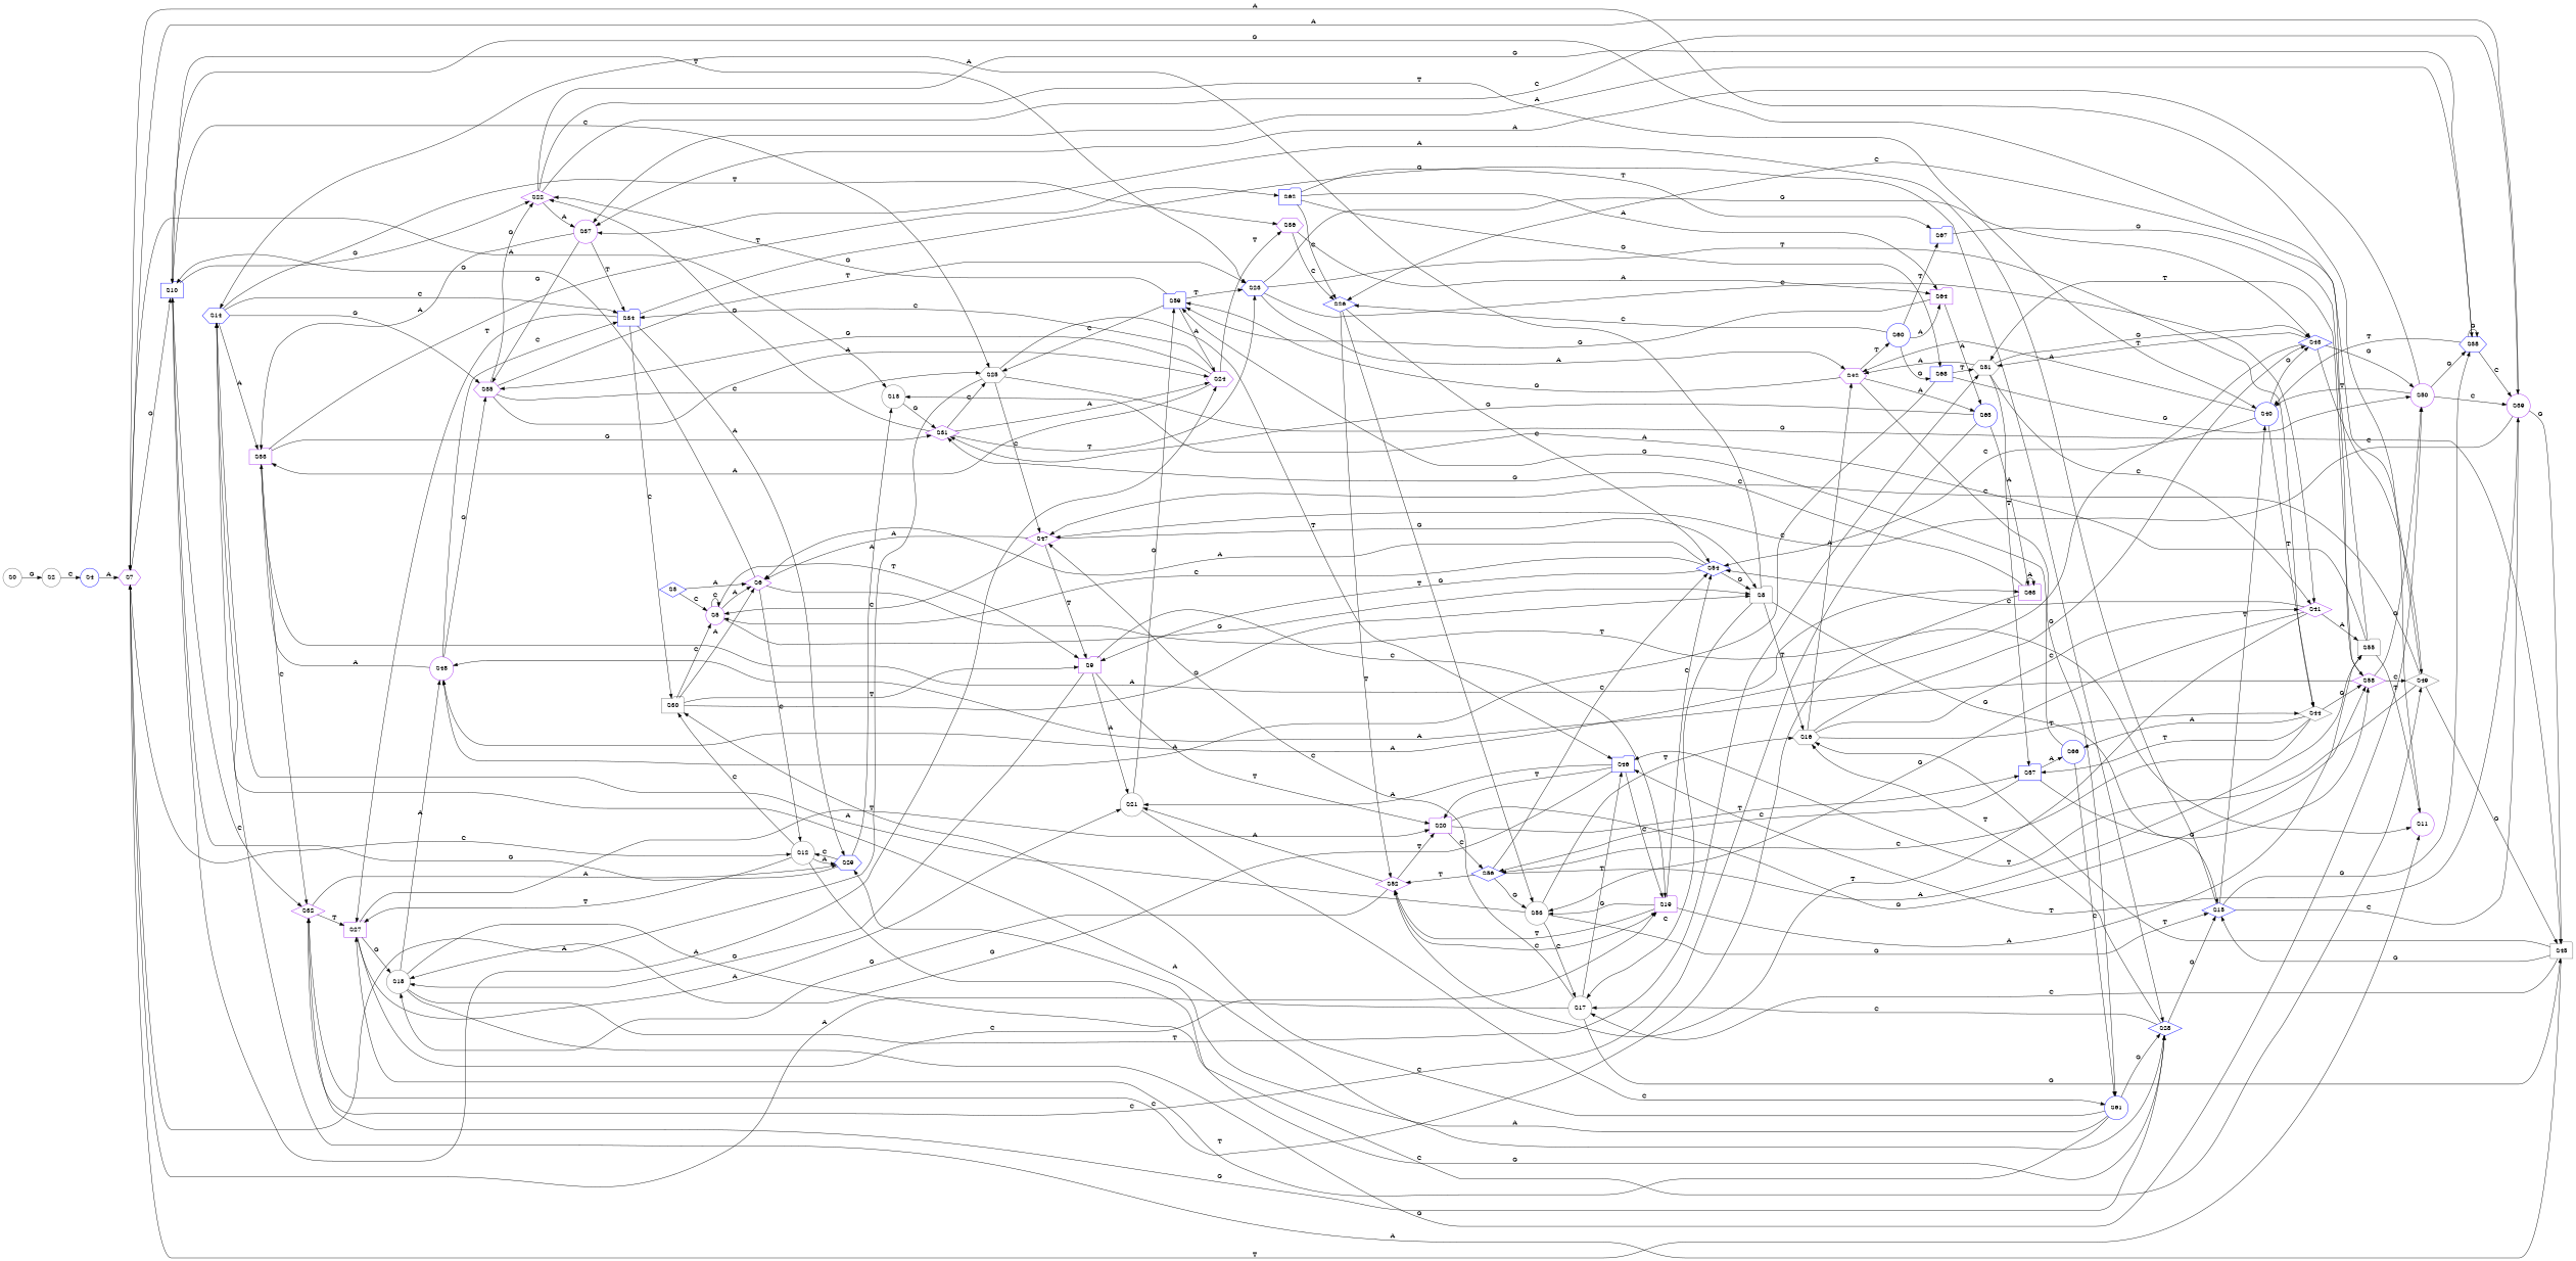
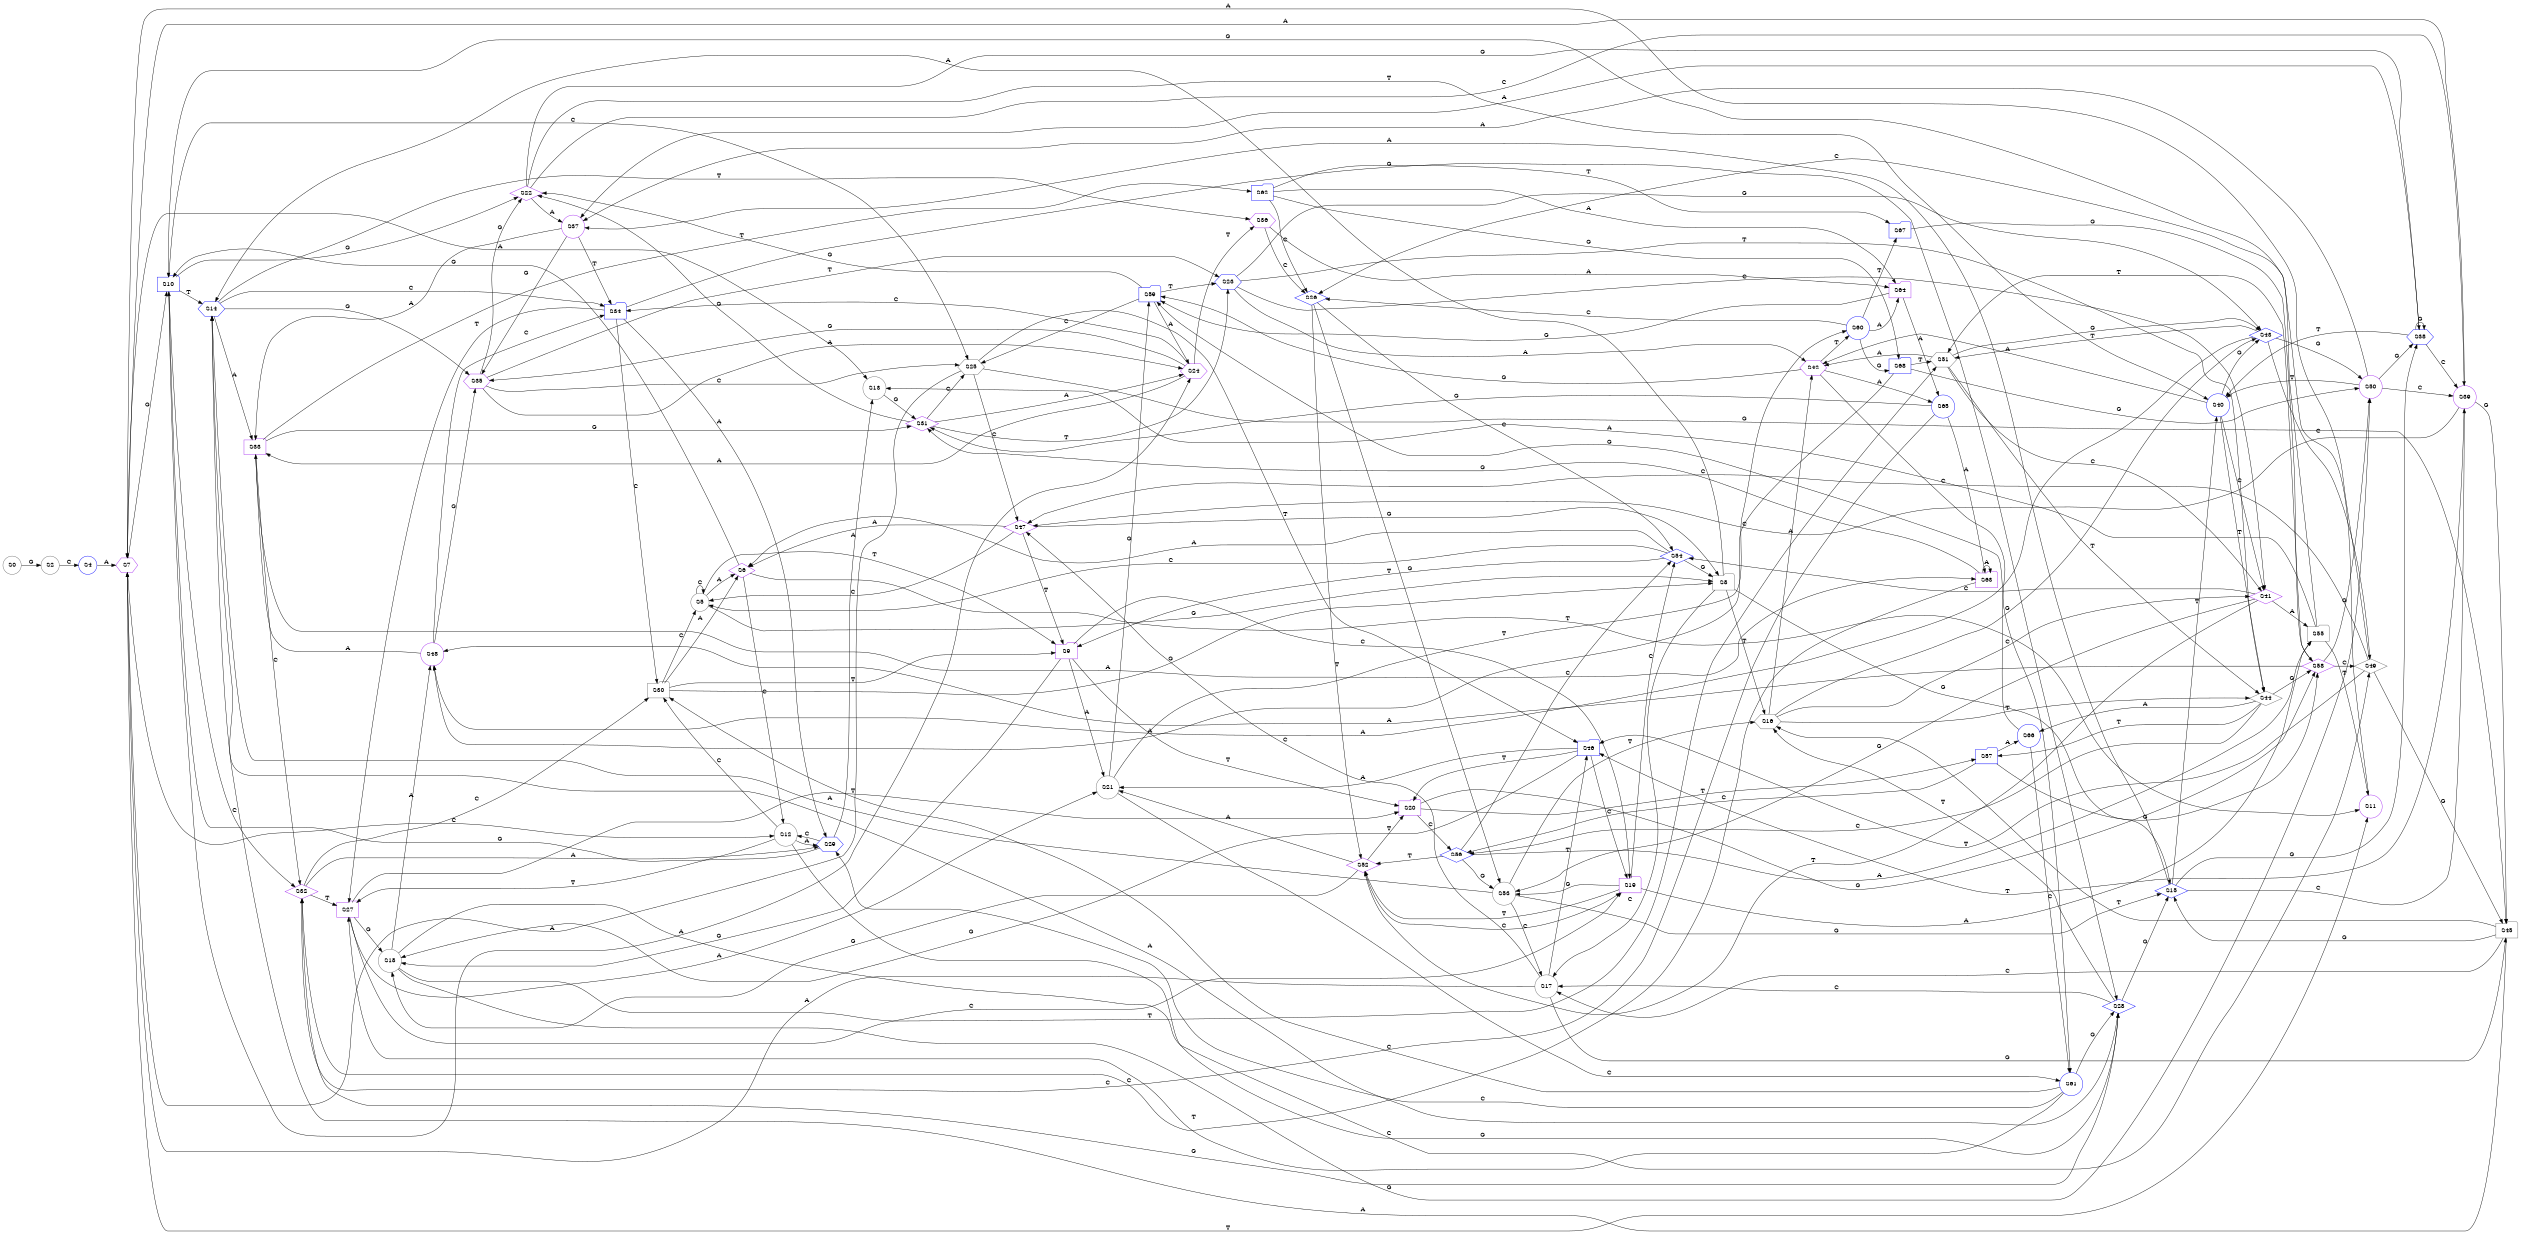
  strict digraph {
    rankdir=LR
    node [color=purple shape=circle]
    S0 [color=gray40]
    S2 [color=gray40]
    S4 [color=blue]
-   S3 [color=blue shape=diamond]
-   S5
+   S5 [color=gray40]
    S6 [shape=diamond]
    S7 [shape=hexagon]
    S8 [color=gray40 shape=folder]
    S9 [shape=folder]
    S10 [color=blue shape=folder]
    S11
    S12 [color=gray40]
    S13 [color=gray40]
    S14 [color=blue shape=hexagon]
    S15 [color=blue shape=diamond]
    S16 [color=gray40 shape=hexagon]
    S17 [color=gray40]
    S18 [color=gray40]
    S19 [shape=folder]
    S20 [shape=folder]
    S21 [color=gray40]
    S22 [shape=diamond]
    S23 [color=blue shape=hexagon]
    S24 [shape=hexagon]
    S25 [color=gray40 shape=hexagon]
    S32 [shape=diamond]
    S26 [color=blue shape=diamond]
    S27 [shape=folder]
    S28 [color=blue shape=diamond]
    S29 [color=blue shape=hexagon]
    S30 [color=gray40 shape=folder]
    S31 [shape=diamond]
    S33 [shape=folder]
    S34 [color=blue shape=folder]
    S35 [shape=hexagon]
    S36 [shape=hexagon]
    S37
    S38 [color=blue shape=hexagon]
    S39
    S40 [color=blue]
    S41 [shape=diamond]
    S42 [shape=hexagon]
    S43 [color=blue shape=diamond]
    S44 [color=gray40 shape=diamond]
    S45 [color=gray40 shape=folder]
    S46 [color=blue shape=folder]
    S47 [shape=diamond]
    S48
    S49 [color=gray40 shape=diamond]
    S50
    S51 [color=gray40 shape=hexagon]
    S52 [shape=diamond]
    S53 [color=gray40]
    S54 [color=blue shape=diamond]
    S55 [color=gray40 shape=folder]
    S56 [color=blue shape=diamond]
    S57 [color=blue shape=folder]
    S58 [shape=diamond]
    S59 [color=blue shape=folder]
    S60 [color=blue]
    S61 [color=blue]
    S62 [color=blue shape=folder]
    S63 [shape=folder]
    S64 [shape=folder]
    S65 [color=blue]
    S66 [color=blue]
    S67 [color=blue shape=folder]
    S68 [color=blue shape=folder]
    S0 -> S2 [label=G]
    S2 -> S4 [label=C]
    S4 -> S7 [label=A]
-   S3 -> S5 [label=C]
-   S3 -> S6 [label=A]
    S5 -> S5 [label=C]
    S5 -> S6 [label=A]
    S5 -> S8 [label=G]
    S5 -> S9 [label=T]
    S6 -> S10 [label=G]
    S6 -> S11 [label=T]
    S6 -> S12 [label=C]
    S7 -> S10 [label=G]
    S7 -> S11 [label=T]
    S7 -> S12 [label=C]
    S7 -> S13 [label=A]
    S8 -> S14 [label=A]
    S8 -> S15 [label=G]
    S8 -> S16 [label=T]
    S8 -> S17 [label=C]
    S9 -> S18 [label=G]
    S9 -> S19 [label=C]
    S9 -> S20 [label=T]
    S9 -> S21 [label=A]
    S10 -> S22 [label=G]
-   S10 -> S23 [label=T]
+   S10 -> S14 [label=T]
    S10 -> S24 [label=A]
    S10 -> S25 [label=C]
    S10 -> S32 [label=C]
    S11 -> S26 [label=C]
    S12 -> S27 [label=T]
    S12 -> S28 [label=G]
    S12 -> S29 [label=A]
    S12 -> S30 [label=C]
    S13 -> S31 [label=G]
    S14 -> S33 [label=A]
    S14 -> S34 [label=C]
    S14 -> S35 [label=G]
    S14 -> S36 [label=T]
    S15 -> S37 [label=A]
    S15 -> S38 [label=G]
    S15 -> S39 [label=C]
    S15 -> S40 [label=T]
    S16 -> S41 [label=C]
    S16 -> S42 [label=A]
    S16 -> S43 [label=G]
    S16 -> S44 [label=T]
    S17 -> S7 [label=A]
    S17 -> S45 [label=G]
    S17 -> S46 [label=T]
    S17 -> S47 [label=C]
    S18 -> S48 [label=A]
    S18 -> S49 [label=C]
    S18 -> S50 [label=G]
    S18 -> S51 [label=T]
    S19 -> S52 [label=T]
    S19 -> S53 [label=G]
    S19 -> S54 [label=C]
    S19 -> S55 [label=A]
    S20 -> S56 [label=C]
    S20 -> S57 [label=T]
    S20 -> S58 [label=G]
    S21 -> S59 [label=G]
+   S21 -> S60 [label=T]
    S21 -> S61 [label=C]
    S22 -> S37 [label=A]
    S22 -> S38 [label=G]
    S22 -> S39 [label=C]
    S22 -> S40 [label=T]
    S23 -> S41 [label=C]
    S23 -> S42 [label=A]
    S23 -> S43 [label=G]
    S23 -> S44 [label=T]
    S24 -> S33 [label=A]
    S24 -> S34 [label=C]
    S24 -> S35 [label=G]
    S24 -> S36 [label=T]
    S25 -> S7 [label=A]
    S25 -> S45 [label=G]
    S25 -> S46 [label=T]
    S25 -> S47 [label=C]
    S32 -> S27 [label=T]
    S32 -> S28 [label=G]
    S32 -> S29 [label=A]
+   S32 -> S30 [label=C]
    S26 -> S52 [label=T]
    S26 -> S53 [label=G]
    S26 -> S54 [label=C]
    S27 -> S18 [label=G]
    S27 -> S19 [label=C]
    S27 -> S20 [label=T]
    S27 -> S21 [label=A]
    S28 -> S14 [label=A]
    S28 -> S15 [label=G]
    S28 -> S16 [label=T]
    S28 -> S17 [label=C]
    S29 -> S10 [label=G]
    S29 -> S12 [label=C]
    S29 -> S13 [label=A]
    S30 -> S5 [label=C]
    S30 -> S6 [label=A]
    S30 -> S8 [label=G]
    S30 -> S9 [label=T]
    S31 -> S22 [label=G]
    S31 -> S23 [label=T]
    S31 -> S24 [label=A]
    S31 -> S25 [label=C]
    S33 -> S32 [label=C]
    S33 -> S31 [label=G]
    S33 -> S62 [label=T]
    S33 -> S63 [label=A]
    S34 -> S27 [label=T]
    S34 -> S28 [label=G]
    S34 -> S29 [label=A]
    S34 -> S30 [label=C]
    S35 -> S22 [label=G]
    S35 -> S23 [label=T]
    S35 -> S24 [label=A]
    S35 -> S25 [label=C]
    S36 -> S26 [label=C]
    S36 -> S64 [label=A]
    S37 -> S33 [label=A]
    S37 -> S34 [label=T]
    S37 -> S35 [label=G]
    S38 -> S37 [label=A]
    S38 -> S38 [label=G]
    S38 -> S39 [label=C]
    S38 -> S40 [label=T]
    S39 -> S7 [label=A]
    S39 -> S45 [label=G]
    S39 -> S46 [label=T]
    S39 -> S47 [label=C]
-   S40 -> S54 [label=C]
+   S40 -> S41 [label=C]
    S40 -> S42 [label=A]
    S40 -> S43 [label=G]
    S40 -> S44 [label=T]
    S41 -> S52 [label=T]
    S41 -> S53 [label=G]
    S41 -> S54 [label=C]
    S41 -> S55 [label=A]
    S42 -> S59 [label=G]
    S42 -> S60 [label=T]
    S42 -> S61 [label=C]
    S42 -> S65 [label=A]
    S43 -> S48 [label=A]
    S43 -> S49 [label=C]
    S43 -> S50 [label=G]
    S43 -> S51 [label=T]
    S44 -> S56 [label=C]
    S44 -> S57 [label=T]
    S44 -> S58 [label=G]
    S44 -> S66 [label=A]
    S45 -> S14 [label=A]
    S45 -> S15 [label=G]
    S45 -> S16 [label=T]
    S45 -> S17 [label=C]
    S46 -> S18 [label=G]
    S46 -> S19 [label=C]
    S46 -> S20 [label=T]
    S46 -> S21 [label=A]
    S47 -> S5 [label=C]
    S47 -> S6 [label=A]
    S47 -> S8 [label=G]
    S47 -> S9 [label=T]
    S48 -> S33 [label=A]
    S48 -> S34 [label=C]
    S48 -> S35 [label=G]
    S49 -> S7 [label=A]
    S49 -> S45 [label=G]
    S49 -> S46 [label=T]
    S49 -> S47 [label=C]
    S50 -> S37 [label=A]
    S50 -> S38 [label=G]
    S50 -> S39 [label=C]
    S50 -> S40 [label=T]
    S51 -> S41 [label=C]
    S51 -> S42 [label=A]
    S51 -> S43 [label=G]
-   S51 -> S57 [label=T]
+   S51 -> S44 [label=T]
    S52 -> S18 [label=G]
    S52 -> S19 [label=C]
    S52 -> S20 [label=T]
    S52 -> S21 [label=A]
    S53 -> S14 [label=A]
    S53 -> S15 [label=G]
    S53 -> S16 [label=T]
    S53 -> S17 [label=C]
    S54 -> S5 [label=C]
    S54 -> S6 [label=A]
    S54 -> S8 [label=G]
    S54 -> S9 [label=T]
    S55 -> S10 [label=G]
    S55 -> S11 [label=T]
    S55 -> S13 [label=A]
    S56 -> S52 [label=T]
    S56 -> S53 [label=G]
    S56 -> S54 [label=C]
    S56 -> S55 [label=A]
    S57 -> S56 [label=C]
    S57 -> S58 [label=G]
    S57 -> S66 [label=A]
    S58 -> S48 [label=A]
    S58 -> S49 [label=C]
    S58 -> S50 [label=G]
    S58 -> S51 [label=T]
    S59 -> S22 [label=G]
    S59 -> S23 [label=T]
    S59 -> S24 [label=A]
    S59 -> S25 [label=C]
    S60 -> S26 [label=C]
    S60 -> S64 [label=A]
    S60 -> S67 [label=T]
    S60 -> S68 [label=G]
    S61 -> S27 [label=T]
    S61 -> S28 [label=G]
-   S61 -> S29 [label=A]
+   S61 -> S29 [label=C]
    S61 -> S30 [label=C]
    S62 -> S26 [label=C]
    S62 -> S64 [label=A]
    S62 -> S67 [label=T]
    S62 -> S68 [label=G]
    S63 -> S32 [label=C]
    S63 -> S31 [label=G]
    S63 -> S63 [label=A]
    S64 -> S59 [label=G]
    S64 -> S65 [label=A]
    S65 -> S32 [label=C]
    S65 -> S31 [label=G]
    S65 -> S63 [label=A]
    S66 -> S59 [label=G]
    S66 -> S61 [label=C]
    S67 -> S58 [label=G]
    S68 -> S48 [label=A]
    S68 -> S50 [label=G]
    S68 -> S51 [label=T]
  }
